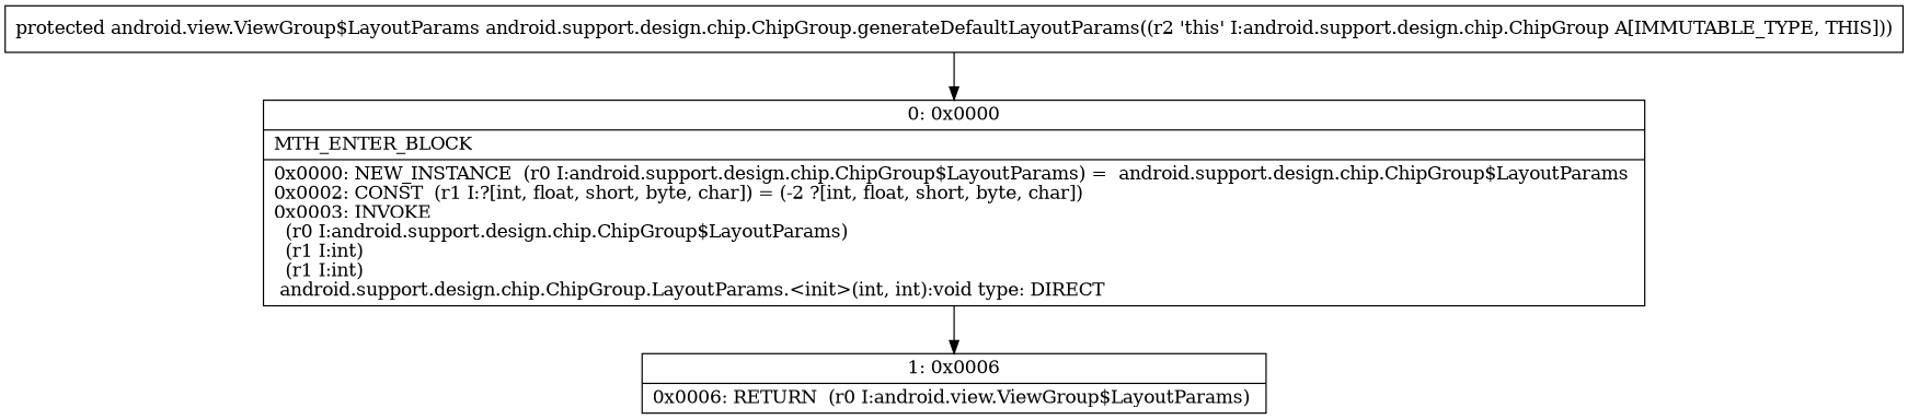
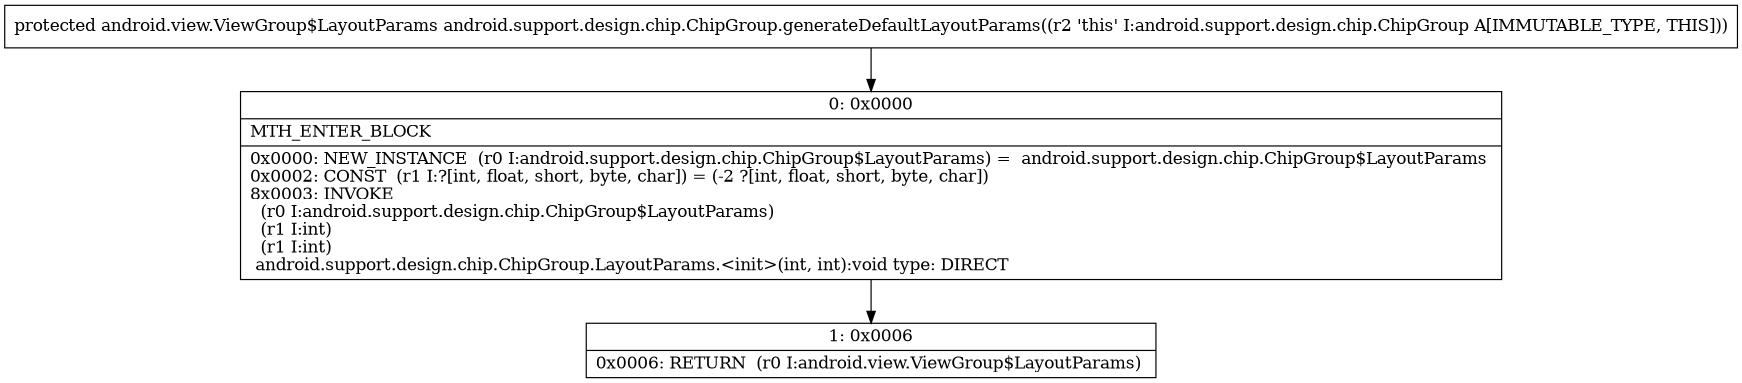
  digraph {
    node [shape=record]
-   n1 [label="{0\:\ 0x0000|MTH_ENTER_BLOCK\l|0x0000: NEW_INSTANCE  (r0 I:android.support.design.chip.ChipGroup$LayoutParams) =  android.support.design.chip.ChipGroup$LayoutParams \l0x0002: CONST  (r1 I:?[int, float, short, byte, char]) = (\-2 ?[int, float, short, byte, char]) \l0x0003: INVOKE  \l  (r0 I:android.support.design.chip.ChipGroup$LayoutParams)\l  (r1 I:int)\l  (r1 I:int)\l android.support.design.chip.ChipGroup.LayoutParams.\<init\>(int, int):void type: DIRECT \l}"]
+   n1 [label="{0\:\ 0x0000|MTH_ENTER_BLOCK\l|0x0000: NEW_INSTANCE  (r0 I:android.support.design.chip.ChipGroup$LayoutParams) =  android.support.design.chip.ChipGroup$LayoutParams \l0x0002: CONST  (r1 I:?[int, float, short, byte, char]) = (\-2 ?[int, float, short, byte, char]) \l8x0003: INVOKE  \l  (r0 I:android.support.design.chip.ChipGroup$LayoutParams)\l  (r1 I:int)\l  (r1 I:int)\l android.support.design.chip.ChipGroup.LayoutParams.\<init\>(int, int):void type: DIRECT \l}"]
    n2 [label="{1\:\ 0x0006|0x0006: RETURN  (r0 I:android.view.ViewGroup$LayoutParams) \l}"]
    n3 [label="{protected android.view.ViewGroup$LayoutParams android.support.design.chip.ChipGroup.generateDefaultLayoutParams((r2 'this' I:android.support.design.chip.ChipGroup A[IMMUTABLE_TYPE, THIS])) }"]
    n1 -> n2
    n3 -> n1
  }
